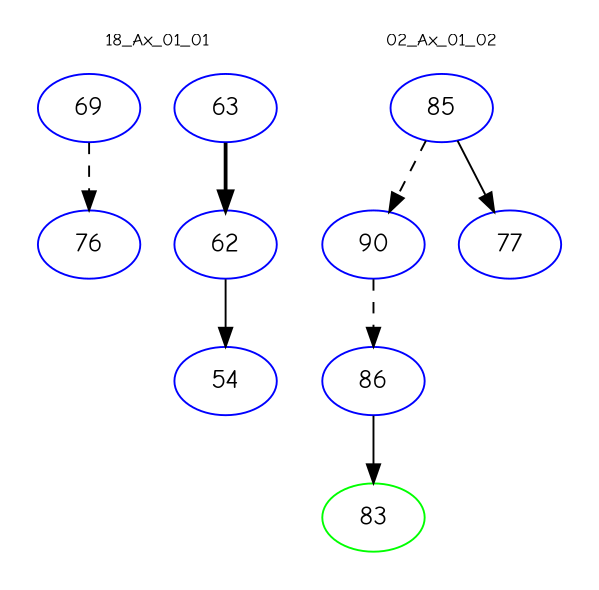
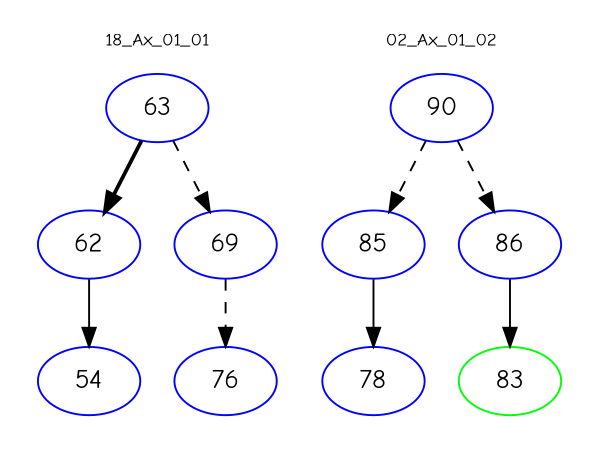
  digraph {
    fontname="Comic Neue"
    node [color=blue fontname="Comic Neue"]
    edge [color=black fontname="Comic Neue" style=dashed]
    n1 [label=63]
    n2 [label=62]
    n3 [label=69]
    n4 [label=54]
    n5 [label=76]
    n6 [label=90]
    n7 [label=85]
    n8 [label=86]
-   n9 [label=77]
+   n9 [label=78]
    n10 [color=green label=83]
    subgraph cluster_1 {
      color=white
      fontsize=10
      label="18_Ax_01_01"
      n1
      n2
      n3
      n4
      n5
    }
    subgraph cluster_2 {
      color=white
      fontsize=10
      label="02_Ax_01_02"
      n6
      n7
      n8
      n9
      n10
    }
    n1 -> n2 [style=bold]
+   n1 -> n3
    n2 -> n4 [style=solid]
    n3 -> n5
-   n7 -> n6
+   n6 -> n7
    n6 -> n8
    n7 -> n9 [style=solid]
    n8 -> n10 [style=solid]
  }
